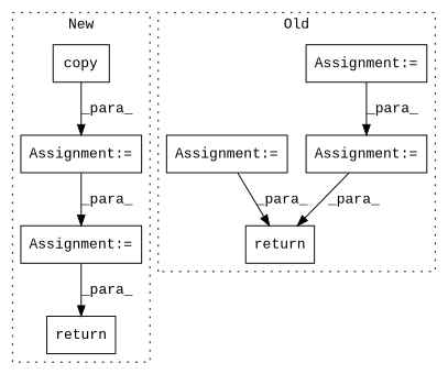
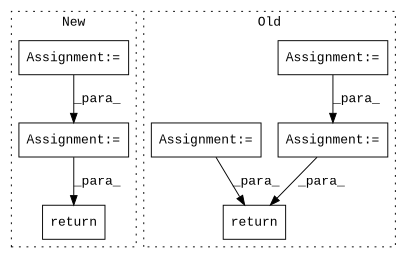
  digraph {
    fontname="Liberation Mono"
    node [a=7 l=1 shape=box fontname="Liberation Mono"]
    edge [fontname="Liberation Mono"]
-   n1 [a=32 l="5,1" label=copy s="4200,4207"]
    n2 [a=41 l=7 label=return s=4352]
    n3 [label="Assignment:=" s=4307]
    n4 [label="Assignment:=" s=4199]
    n5 [a=41 l=7 label=return s=4023]
    n6 [label="Assignment:=" s=4001]
    n7 [label="Assignment:=" s=3928]
    n8 [label="Assignment:=" s=3880]
    subgraph cluster_1 {
      label=New
      style=dotted
-     n1
      n2
      n3
      n4
    }
    subgraph cluster_2 {
      label=Old
      style=dotted
      n5
      n6
      n7
      n8
    }
-   n1 -> n4 [label=_para_]
    n3 -> n2 [label=_para_]
    n4 -> n3 [label=_para_]
    n6 -> n5 [label=_para_]
    n7 -> n6 [label=_para_]
    n8 -> n5 [label=_para_]
  }
